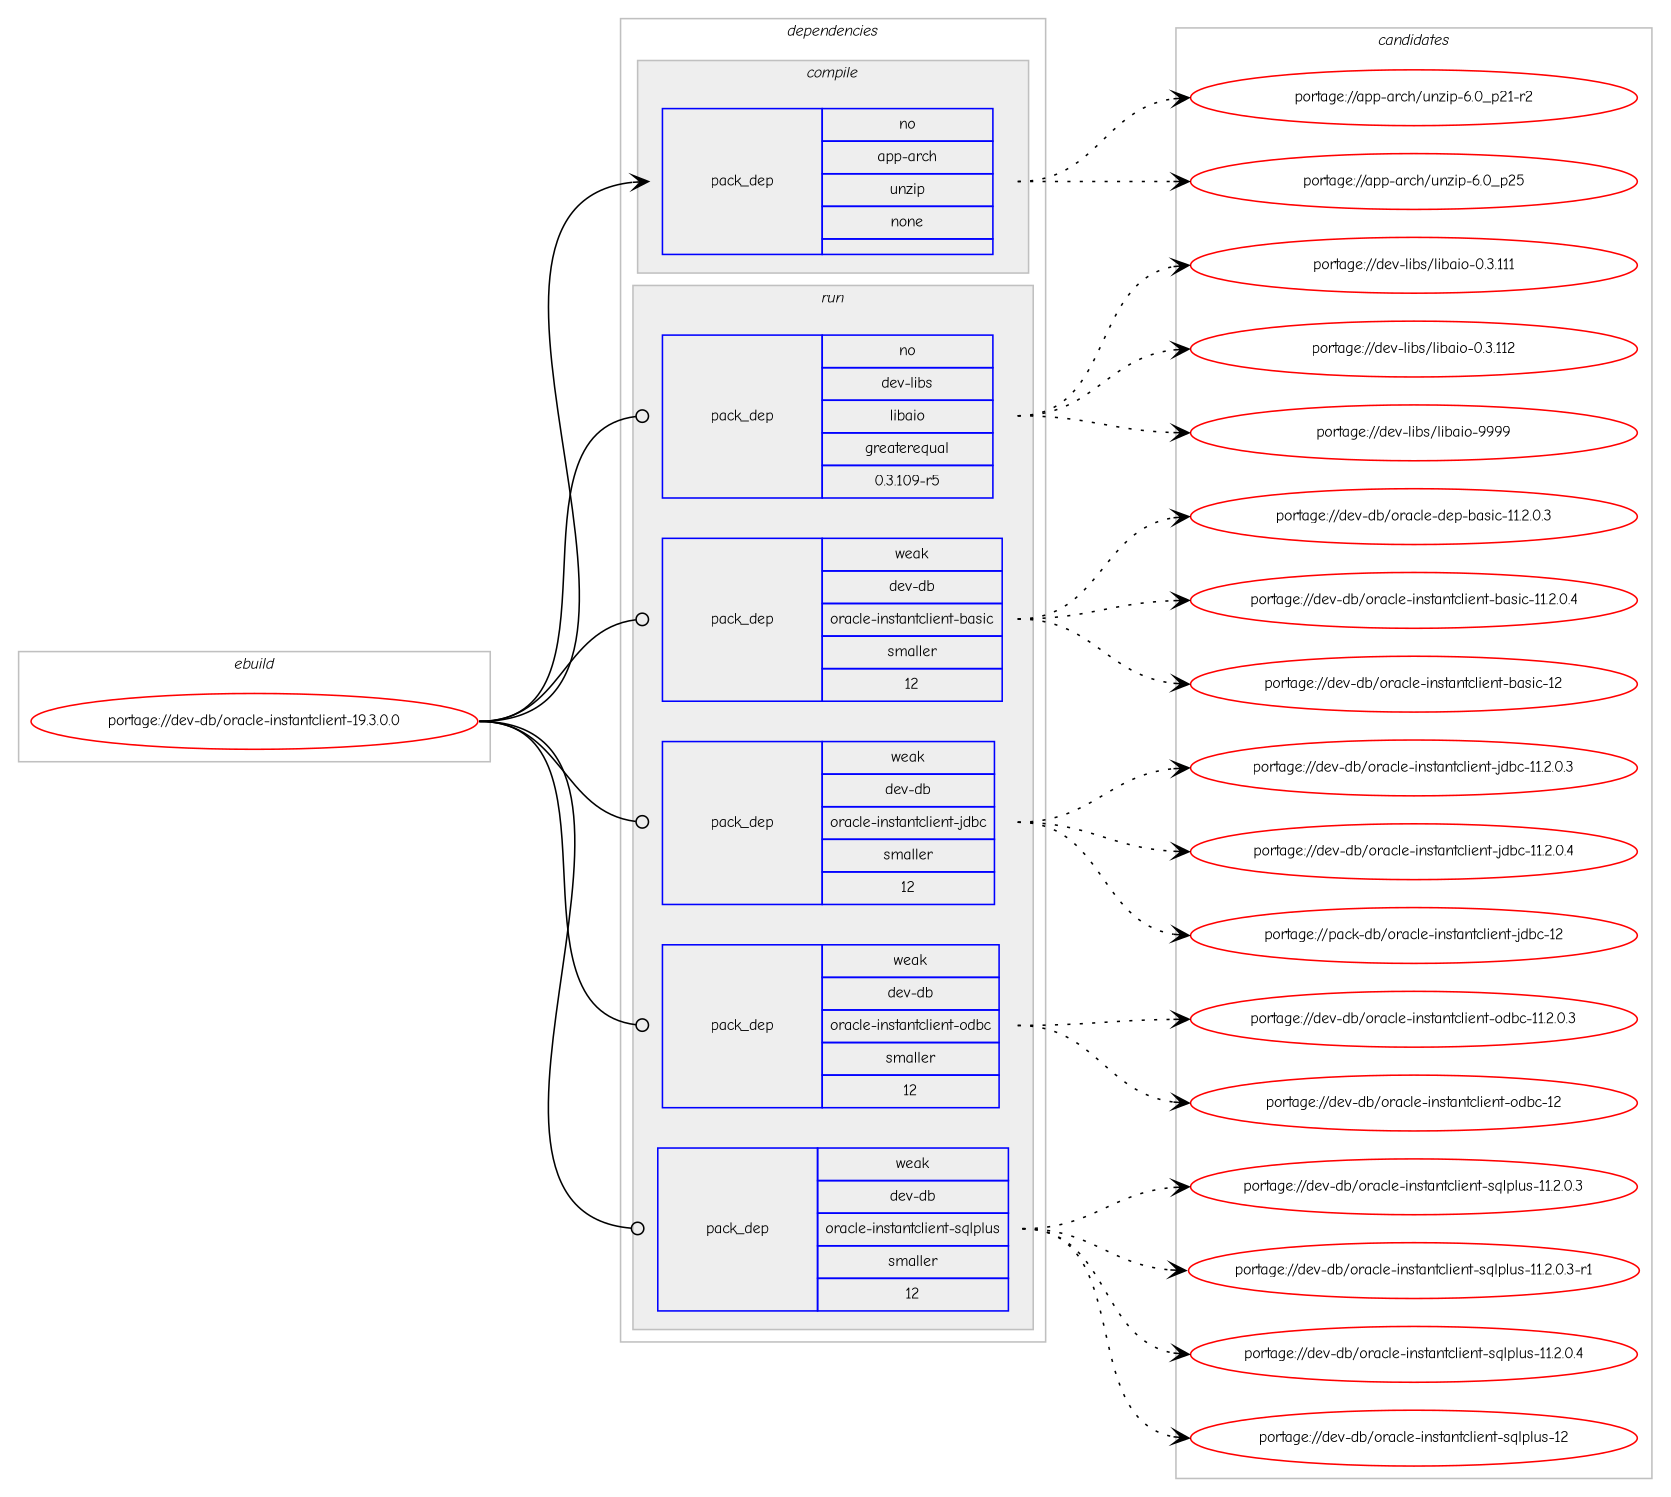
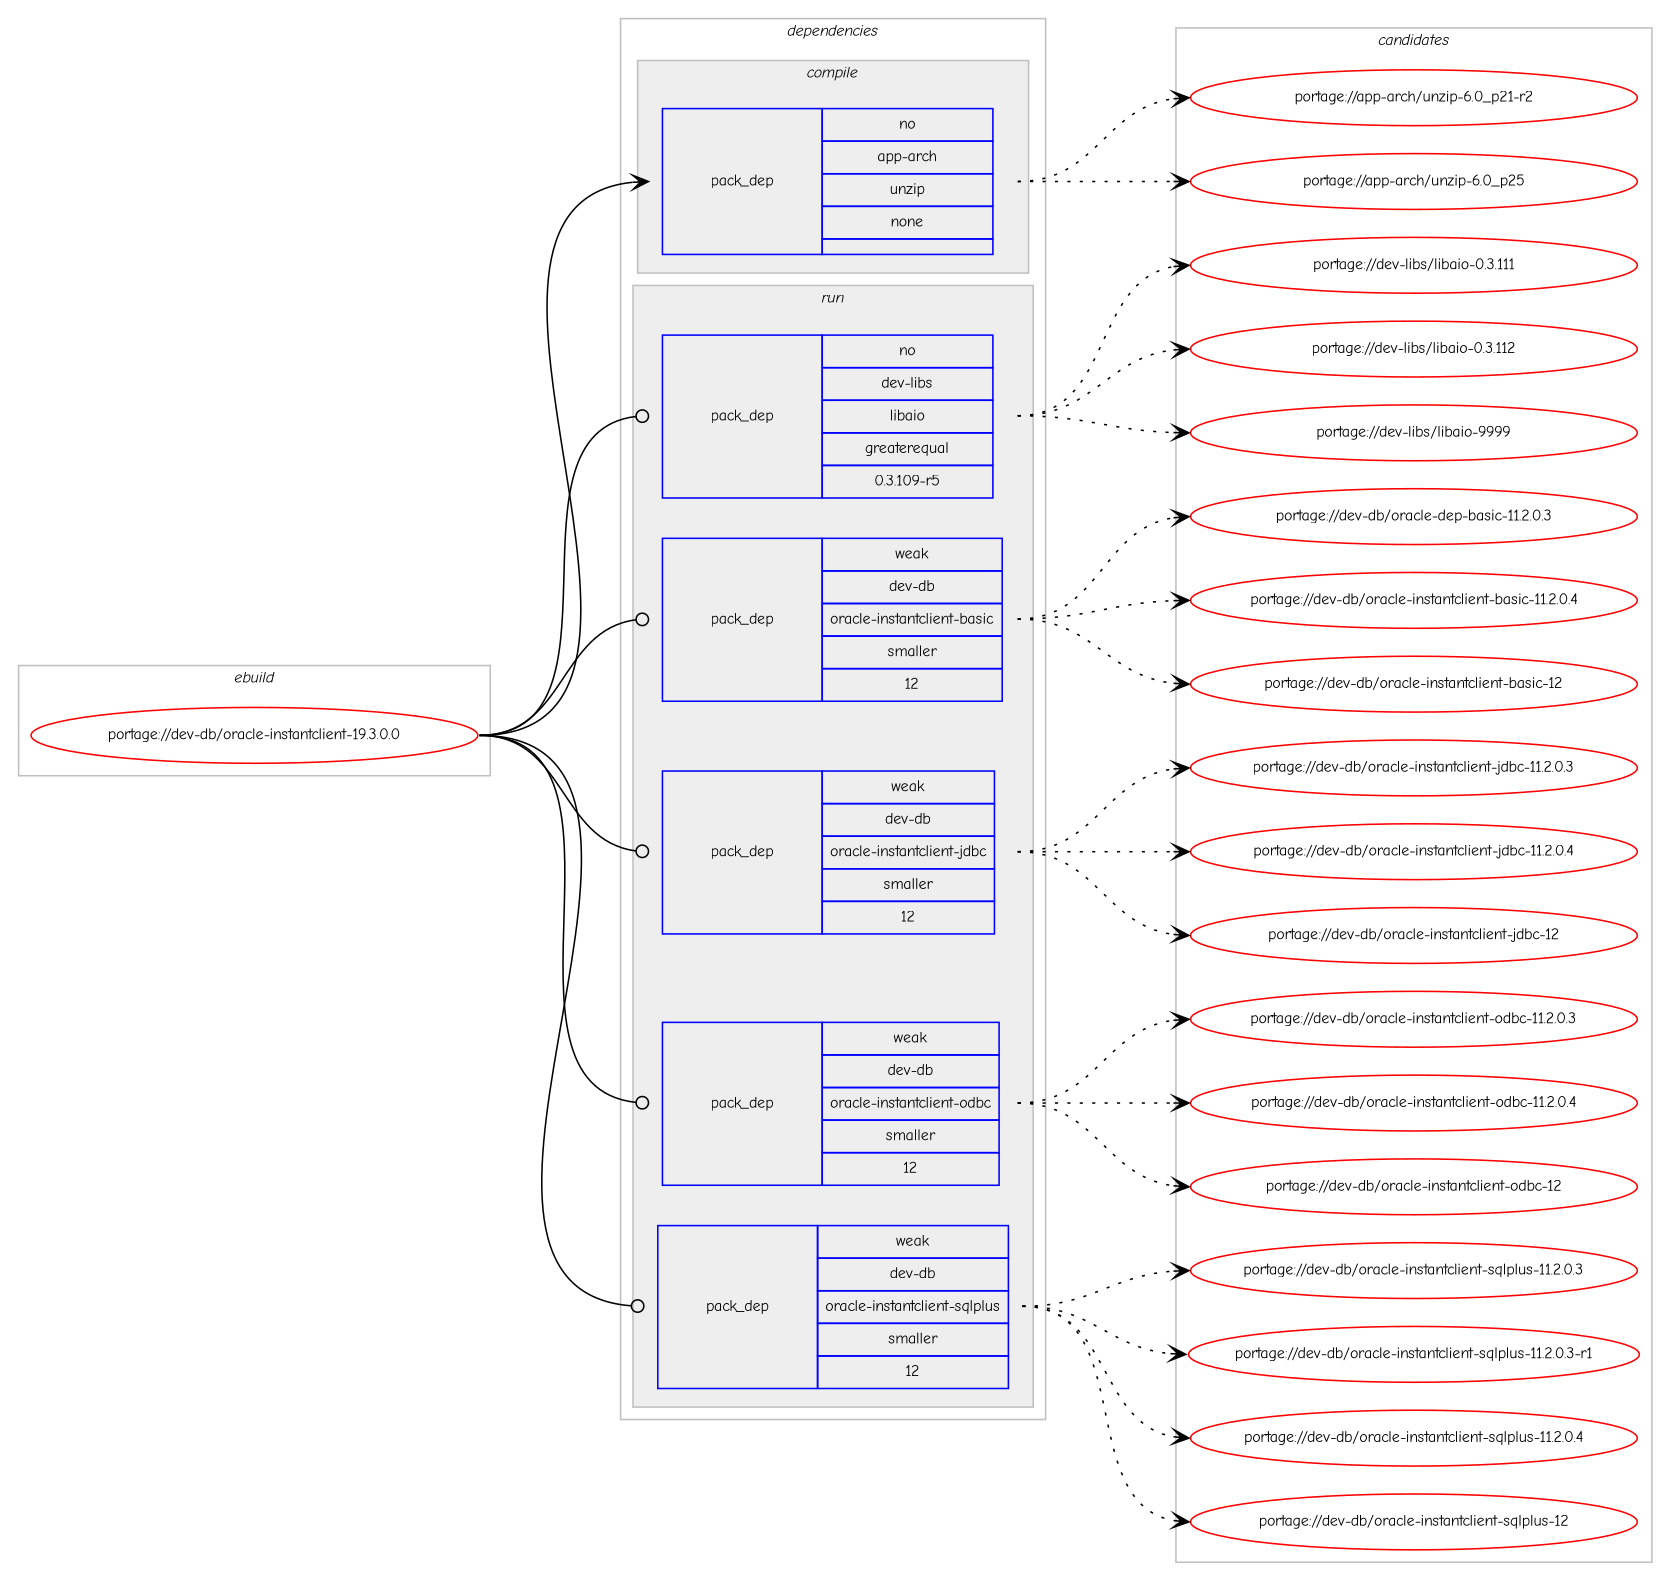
  digraph {
    compound=true
    concentrate=true
    fontname="Comic Neue"
    fontsize=10
    newrank=true
    rankdir=LR
    ranksep=1.5
    node [color=red fontname="Comic Neue" fontsize=10]
    edge [arrowhead=vee fontname="Comic Neue" headport=w style=dotted tailport=e weight=100]
    n1 [label="portage://dev-db/oracle-instantclient-19.3.0.0" width=4]
    n2 [color=blue label=<<TABLE BORDER="0" CELLBORDER="1" CELLSPACING="0" CELLPADDING="4" WIDTH="220"><TR><TD ROWSPAN="6" CELLPADDING="30">pack_dep</TD></TR><TR><TD WIDTH="110">no</TD></TR><TR><TD>app-arch</TD></TR><TR><TD>unzip</TD></TR><TR><TD>none</TD></TR><TR><TD></TD></TR></TABLE>> shape=none]
    n3 [color=blue label=<<TABLE BORDER="0" CELLBORDER="1" CELLSPACING="0" CELLPADDING="4" WIDTH="220"><TR><TD ROWSPAN="6" CELLPADDING="30">pack_dep</TD></TR><TR><TD WIDTH="110">no</TD></TR><TR><TD>dev-libs</TD></TR><TR><TD>libaio</TD></TR><TR><TD>greaterequal</TD></TR><TR><TD>0.3.109-r5</TD></TR></TABLE>> shape=none]
    n4 [color=blue label=<<TABLE BORDER="0" CELLBORDER="1" CELLSPACING="0" CELLPADDING="4" WIDTH="220"><TR><TD ROWSPAN="6" CELLPADDING="30">pack_dep</TD></TR><TR><TD WIDTH="110">weak</TD></TR><TR><TD>dev-db</TD></TR><TR><TD>oracle-instantclient-basic</TD></TR><TR><TD>smaller</TD></TR><TR><TD>12</TD></TR></TABLE>> shape=none]
    n5 [color=blue label=<<TABLE BORDER="0" CELLBORDER="1" CELLSPACING="0" CELLPADDING="4" WIDTH="220"><TR><TD ROWSPAN="6" CELLPADDING="30">pack_dep</TD></TR><TR><TD WIDTH="110">weak</TD></TR><TR><TD>dev-db</TD></TR><TR><TD>oracle-instantclient-jdbc</TD></TR><TR><TD>smaller</TD></TR><TR><TD>12</TD></TR></TABLE>> shape=none]
    n6 [color=blue label=<<TABLE BORDER="0" CELLBORDER="1" CELLSPACING="0" CELLPADDING="4" WIDTH="220"><TR><TD ROWSPAN="6" CELLPADDING="30">pack_dep</TD></TR><TR><TD WIDTH="110">weak</TD></TR><TR><TD>dev-db</TD></TR><TR><TD>oracle-instantclient-odbc</TD></TR><TR><TD>smaller</TD></TR><TR><TD>12</TD></TR></TABLE>> shape=none]
    n7 [color=blue label=<<TABLE BORDER="0" CELLBORDER="1" CELLSPACING="0" CELLPADDING="4" WIDTH="220"><TR><TD ROWSPAN="6" CELLPADDING="30">pack_dep</TD></TR><TR><TD WIDTH="110">weak</TD></TR><TR><TD>dev-db</TD></TR><TR><TD>oracle-instantclient-sqlplus</TD></TR><TR><TD>smaller</TD></TR><TR><TD>12</TD></TR></TABLE>> shape=none]
    n8 [label="portage://app-arch/unzip-6.0_p21-r2" width=4]
    n9 [label="portage://app-arch/unzip-6.0_p25" width=4]
    n10 [label="portage://dev-libs/libaio-0.3.111" width=4]
    n11 [label="portage://dev-libs/libaio-0.3.112" width=4]
    n12 [label="portage://dev-libs/libaio-9999" width=4]
    n13 [label="portage://dev-db/oracle-dep-basic-11.2.0.3" width=4]
    n14 [label="portage://dev-db/oracle-instantclient-basic-11.2.0.4" width=4]
    n15 [label="portage://dev-db/oracle-instantclient-basic-12" width=4]
    n16 [label="portage://dev-db/oracle-instantclient-jdbc-11.2.0.3" width=4]
    n17 [label="portage://dev-db/oracle-instantclient-jdbc-11.2.0.4" width=4]
-   n18 [label="portage://pack-db/oracle-instantclient-jdbc-12" width=4]
+   n18 [label="portage://dev-db/oracle-instantclient-jdbc-12" width=4]
    n19 [label="portage://dev-db/oracle-instantclient-odbc-11.2.0.3" width=4]
+   n20 [label="portage://dev-db/oracle-instantclient-odbc-11.2.0.4" width=4]
    n21 [label="portage://dev-db/oracle-instantclient-odbc-12" width=4]
    n22 [label="portage://dev-db/oracle-instantclient-sqlplus-11.2.0.3" width=4]
    n23 [label="portage://dev-db/oracle-instantclient-sqlplus-11.2.0.3-r1" width=4]
    n24 [label="portage://dev-db/oracle-instantclient-sqlplus-11.2.0.4" width=4]
    n25 [label="portage://dev-db/oracle-instantclient-sqlplus-12" width=4]
    subgraph cluster_1 {
      color=gray
      label=<<i>ebuild</i>>
      rank=same
      n1
    }
    subgraph cluster_2 {
      color=gray
      label=<<i>dependencies</i>>
      subgraph cluster_3 {
        color=gray
        fillcolor="#eeeeee"
        label=<<i>compile</i>>
        style=filled
        subgraph sub_4 {
          color=gray
          fillcolor="#eeeeee"
          label=<<i>compile</i>>
          style=filled
          n2
        }
      }
      subgraph cluster_5 {
        color=gray
        fillcolor="#eeeeee"
        label=<<i>compile and run</i>>
        style=filled
      }
      subgraph cluster_6 {
        color=gray
        fillcolor="#eeeeee"
        label=<<i>run</i>>
        style=filled
        subgraph sub_7 {
          color=gray
          fillcolor="#eeeeee"
          label=<<i>run</i>>
          style=filled
          n3
        }
        subgraph sub_8 {
          color=gray
          fillcolor="#eeeeee"
          label=<<i>run</i>>
          style=filled
          n4
        }
        subgraph sub_9 {
          color=gray
          fillcolor="#eeeeee"
          label=<<i>run</i>>
          style=filled
          n5
        }
        subgraph sub_10 {
          color=gray
          fillcolor="#eeeeee"
          label=<<i>run</i>>
          style=filled
          n6
        }
        subgraph sub_11 {
          color=gray
          fillcolor="#eeeeee"
          label=<<i>run</i>>
          style=filled
          n7
        }
      }
    }
    subgraph cluster_12 {
      color=gray
      label=<<i>candidates</i>>
      rank=same
      subgraph sub_13 {
        color=black
        label=<<i>candidates</i>>
        nodesep=1
        rank=same
        n8
        n9
      }
      subgraph sub_14 {
        color=black
        label=<<i>candidates</i>>
        nodesep=1
        rank=same
        n10
        n11
        n12
      }
      subgraph sub_15 {
        color=black
        label=<<i>candidates</i>>
        nodesep=1
        rank=same
        n13
        n14
        n15
      }
      subgraph sub_16 {
        color=black
        label=<<i>candidates</i>>
        nodesep=1
        rank=same
        n16
        n17
        n18
      }
      subgraph sub_17 {
        color=black
        label=<<i>candidates</i>>
        nodesep=1
        rank=same
        n19
+       n20
        n21
      }
      subgraph sub_18 {
        color=black
        label=<<i>candidates</i>>
        nodesep=1
        rank=same
        n22
        n23
        n24
        n25
      }
    }
    n1 -> n2 [style=solid weight=20]
    n1 -> n3 [arrowhead=odot style=solid weight=20]
    n1 -> n4 [arrowhead=odot style=solid weight=20]
    n1 -> n5 [arrowhead=odot style=solid weight=20]
    n1 -> n6 [arrowhead=odot style=solid weight=20]
    n1 -> n7 [arrowhead=odot style=solid weight=20]
    n2 -> n8
    n2 -> n9
    n3 -> n10
    n3 -> n11
    n3 -> n12
    n4 -> n13
    n4 -> n14
    n4 -> n15
    n5 -> n16
    n5 -> n17
    n5 -> n18
    n6 -> n19
+   n6 -> n20
    n6 -> n21
    n7 -> n22
    n7 -> n23
    n7 -> n24
    n7 -> n25
  }
